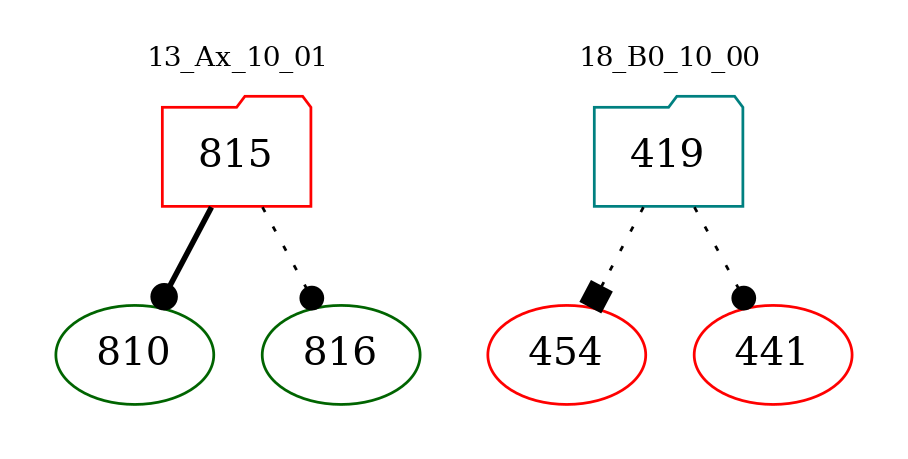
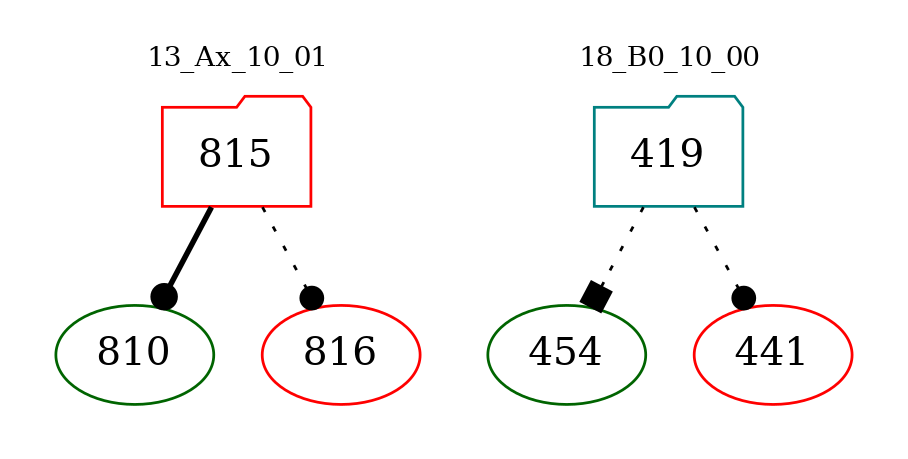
  digraph {
    node [color=red shape=ellipse]
    edge [arrowhead=dot color=black style=dotted]
    n1 [label=815 shape=folder]
    n2 [color=darkgreen label=810]
-   n3 [color=darkgreen label=816]
+   n3 [label=816]
    n4 [color=teal label=419 shape=folder]
-   n5 [label=454]
+   n5 [color=darkgreen label=454]
    n6 [label=441]
    subgraph cluster_1 {
      color=white
      fontsize=10
      label="13_Ax_10_01"
      n1
      n2
      n3
    }
    subgraph cluster_2 {
      color=white
      fontsize=10
      label="18_B0_10_00"
      n4
      n5
      n6
    }
    n1 -> n2 [style=bold]
    n1 -> n3
    n4 -> n5 [arrowhead=box]
    n4 -> n6
  }
